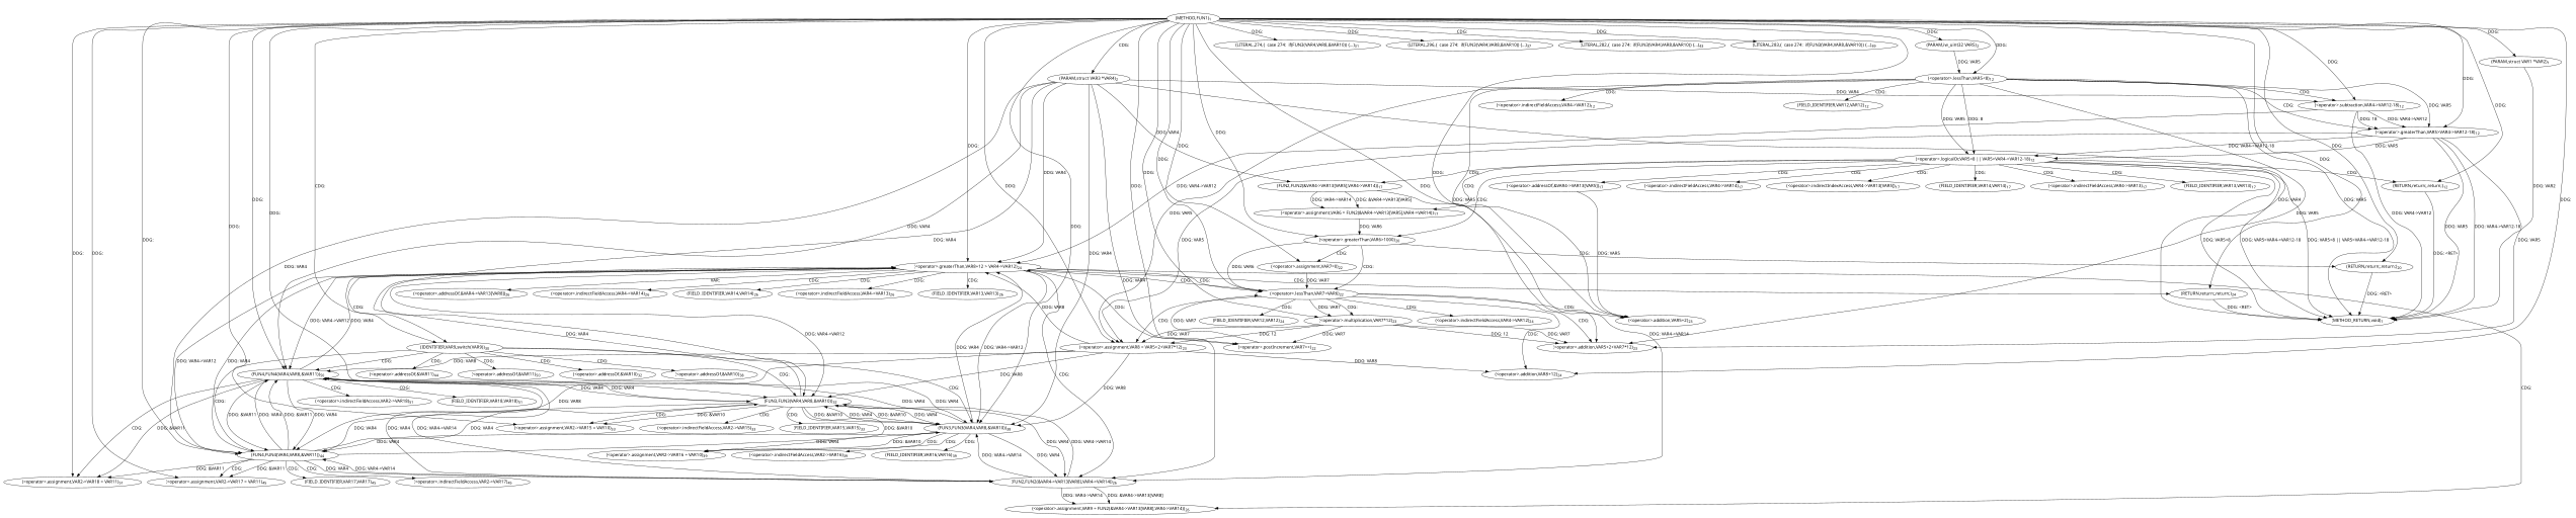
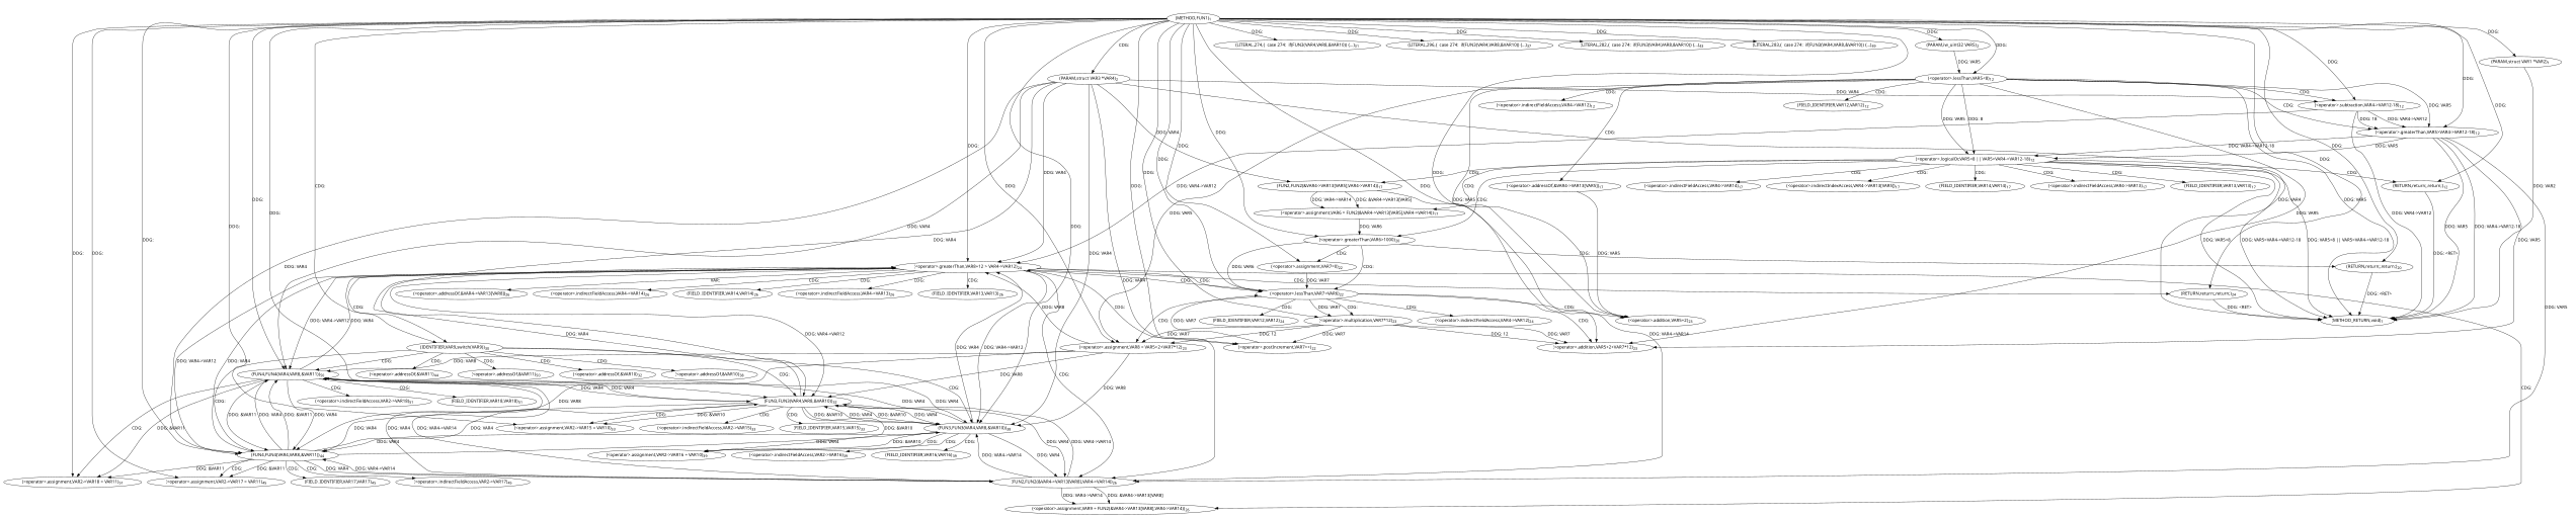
  digraph {
    fontname="Noto Sans"
    node [fontname="Noto Sans"]
    edge [fontname="Noto Sans"]
    n1 [label=<(METHOD,FUN1)<SUB>1</SUB>>]
    n2 [label=<(PARAM,struct VAR1 *VAR2)<SUB>1</SUB>>]
    n3 [label=<(PARAM,struct VAR3 *VAR4)<SUB>2</SUB>>]
    n4 [label=<(PARAM,iw_uint32 VAR5)<SUB>2</SUB>>]
    n5 [label=<(&lt;operator&gt;.greaterThan,VAR6&gt;1000)<SUB>20</SUB>>]
    n6 [label=<(&lt;operator&gt;.lessThan,VAR7&lt;VAR6)<SUB>22</SUB>>]
    n7 [label=<(&lt;operator&gt;.postIncrement,VAR7++)<SUB>22</SUB>>]
    n8 [label=<(RETURN,return;,return;)<SUB>12</SUB>>]
    n9 [label=<(RETURN,return;,return;)<SUB>20</SUB>>]
    n10 [label=<(&lt;operator&gt;.assignment,VAR7=0)<SUB>22</SUB>>]
    n11 [label=<(&lt;operator&gt;.assignment,VAR8 = VAR5+2+VAR7*12)<SUB>23</SUB>>]
    n12 [label=<(&lt;operator&gt;.lessThan,VAR5&lt;8)<SUB>12</SUB>>]
    n13 [label=<(&lt;operator&gt;.greaterThan,VAR5&gt;VAR4-&gt;VAR12-18)<SUB>12</SUB>>]
    n14 [label=<(&lt;operator&gt;.greaterThan,VAR8+12 &gt; VAR4-&gt;VAR12)<SUB>24</SUB>>]
    n15 [label=<(IDENTIFIER,VAR9,switch(VAR9))<SUB>30</SUB>>]
    n16 [label=<(&lt;operator&gt;.subtraction,VAR4-&gt;VAR12-18)<SUB>12</SUB>>]
    n17 [label=<(&lt;operator&gt;.addition,VAR5+2+VAR7*12)<SUB>23</SUB>>]
    n18 [label=<(RETURN,return;,return;)<SUB>24</SUB>>]
    n19 [label=<(LITERAL,274,{  		case 274:  			if(FUN3(VAR4,VAR8,&amp;VAR10)) {...)<SUB>31</SUB>>]
    n20 [label=<(LITERAL,296,{  		case 274:  			if(FUN3(VAR4,VAR8,&amp;VAR10)) {...)<SUB>37</SUB>>]
    n21 [label=<(LITERAL,282,{  		case 274:  			if(FUN3(VAR4,VAR8,&amp;VAR10)) {...)<SUB>43</SUB>>]
    n22 [label=<(LITERAL,283,{  		case 274:  			if(FUN3(VAR4,VAR8,&amp;VAR10)) {...)<SUB>49</SUB>>]
    n23 [label=<(&lt;operator&gt;.addition,VAR5+2)<SUB>23</SUB>>]
    n24 [label=<(&lt;operator&gt;.multiplication,VAR7*12)<SUB>23</SUB>>]
-   n25 [label=<(&lt;operator&gt;.addition,VAR8+12)<SUB>24</SUB>>]
    n26 [label=<(FUN3,FUN3(VAR4,VAR8,&amp;VAR10))<SUB>32</SUB>>]
    n27 [label=<(FUN3,FUN3(VAR4,VAR8,&amp;VAR10))<SUB>38</SUB>>]
    n28 [label=<(FUN4,FUN4(VAR4,VAR8,&amp;VAR11))<SUB>44</SUB>>]
    n29 [label=<(FUN4,FUN4(VAR4,VAR8,&amp;VAR11))<SUB>50</SUB>>]
    n30 [label=<(&lt;operator&gt;.assignment,VAR2-&gt;VAR15 = VAR10)<SUB>33</SUB>>]
    n31 [label=<(&lt;operator&gt;.assignment,VAR2-&gt;VAR17 = VAR11)<SUB>45</SUB>>]
    n32 [label=<(&lt;operator&gt;.assignment,VAR2-&gt;VAR18 = VAR11)<SUB>51</SUB>>]
    n33 [label=<(METHOD_RETURN,void)<SUB>1</SUB>>]
    n34 [label=<(FUN2,FUN2(&amp;VAR4-&gt;VAR13[VAR5],VAR4-&gt;VAR14))<SUB>17</SUB>>]
    n35 [label=<(FUN2,FUN2(&amp;VAR4-&gt;VAR13[VAR8],VAR4-&gt;VAR14))<SUB>26</SUB>>]
    n36 [label=<(&lt;operator&gt;.indirectFieldAccess,VAR4-&gt;VAR12)<SUB>24</SUB>>]
    n37 [label=<(FIELD_IDENTIFIER,VAR12,VAR12)<SUB>24</SUB>>]
    n38 [label=<(&lt;operator&gt;.logicalOr,VAR5&lt;8 || VAR5&gt;VAR4-&gt;VAR12-18)<SUB>12</SUB>>]
    n39 [label=<(&lt;operator&gt;.indirectFieldAccess,VAR4-&gt;VAR12)<SUB>12</SUB>>]
    n40 [label=<(FIELD_IDENTIFIER,VAR12,VAR12)<SUB>12</SUB>>]
    n41 [label=<(&lt;operator&gt;.assignment,VAR9 = FUN2(&amp;VAR4-&gt;VAR13[VAR8],VAR4-&gt;VAR14))<SUB>26</SUB>>]
    n42 [label=<(&lt;operator&gt;.addressOf,&amp;VAR4-&gt;VAR13[VAR8])<SUB>26</SUB>>]
    n43 [label=<(&lt;operator&gt;.indirectFieldAccess,VAR4-&gt;VAR14)<SUB>26</SUB>>]
    n44 [label=<(FIELD_IDENTIFIER,VAR14,VAR14)<SUB>26</SUB>>]
    n45 [label=<(&lt;operator&gt;.indirectFieldAccess,VAR4-&gt;VAR13)<SUB>26</SUB>>]
    n46 [label=<(FIELD_IDENTIFIER,VAR13,VAR13)<SUB>26</SUB>>]
    n47 [label=<(&lt;operator&gt;.addressOf,&amp;VAR10)<SUB>32</SUB>>]
    n48 [label=<(&lt;operator&gt;.addressOf,&amp;VAR10)<SUB>38</SUB>>]
    n49 [label=<(&lt;operator&gt;.addressOf,&amp;VAR11)<SUB>44</SUB>>]
    n50 [label=<(&lt;operator&gt;.addressOf,&amp;VAR11)<SUB>50</SUB>>]
    n51 [label=<(&lt;operator&gt;.assignment,VAR2-&gt;VAR16 = VAR10)<SUB>39</SUB>>]
    n52 [label=<(&lt;operator&gt;.indirectFieldAccess,VAR2-&gt;VAR15)<SUB>33</SUB>>]
    n53 [label=<(FIELD_IDENTIFIER,VAR15,VAR15)<SUB>33</SUB>>]
    n54 [label=<(&lt;operator&gt;.indirectFieldAccess,VAR2-&gt;VAR16)<SUB>39</SUB>>]
    n55 [label=<(FIELD_IDENTIFIER,VAR16,VAR16)<SUB>39</SUB>>]
    n56 [label=<(&lt;operator&gt;.indirectFieldAccess,VAR2-&gt;VAR17)<SUB>45</SUB>>]
    n57 [label=<(FIELD_IDENTIFIER,VAR17,VAR17)<SUB>45</SUB>>]
    n58 [label=<(&lt;operator&gt;.indirectFieldAccess,VAR2-&gt;VAR18)<SUB>51</SUB>>]
    n59 [label=<(FIELD_IDENTIFIER,VAR18,VAR18)<SUB>51</SUB>>]
    n60 [label=<(&lt;operator&gt;.assignment,VAR6 = FUN2(&amp;VAR4-&gt;VAR13[VAR5],VAR4-&gt;VAR14))<SUB>17</SUB>>]
    n61 [label=<(&lt;operator&gt;.addressOf,&amp;VAR4-&gt;VAR13[VAR5])<SUB>17</SUB>>]
    n62 [label=<(&lt;operator&gt;.indirectFieldAccess,VAR4-&gt;VAR14)<SUB>17</SUB>>]
    n63 [label=<(&lt;operator&gt;.indirectIndexAccess,VAR4-&gt;VAR13[VAR5])<SUB>17</SUB>>]
    n64 [label=<(FIELD_IDENTIFIER,VAR14,VAR14)<SUB>17</SUB>>]
    n65 [label=<(&lt;operator&gt;.indirectFieldAccess,VAR4-&gt;VAR13)<SUB>17</SUB>>]
    n66 [label=<(FIELD_IDENTIFIER,VAR13,VAR13)<SUB>17</SUB>>]
    n1 -> n2 [label="DDG: "]
    n1 -> n3 [label="CDG: "]
    n1 -> n4 [label="DDG: "]
    n1 -> n5 [label="DDG: "]
    n1 -> n6 [label="DDG: "]
    n1 -> n7 [label="DDG: "]
    n1 -> n8 [label="DDG: "]
    n1 -> n9 [label="DDG: "]
    n1 -> n10 [label="DDG: "]
    n1 -> n11 [label="DDG: "]
    n1 -> n12 [label="DDG: "]
    n1 -> n13 [label="DDG: "]
    n1 -> n14 [label="DDG: "]
    n1 -> n15 [label="CDG: "]
    n1 -> n16 [label="DDG: "]
    n1 -> n17 [label="DDG: "]
    n1 -> n18 [label="DDG: "]
    n1 -> n19 [label="DDG: "]
    n1 -> n20 [label="DDG: "]
-   n1 -> n21 [label="CDG: "]
+   n1 -> n21 [label="DDG: "]
    n1 -> n22 [label="DDG: "]
    n1 -> n23 [label="DDG: "]
    n1 -> n24 [label="DDG: "]
-   n1 -> n25 [label="DDG: "]
    n1 -> n26 [label="DDG: "]
    n1 -> n27 [label="DDG: "]
    n1 -> n28 [label="DDG: "]
    n1 -> n29 [label="DDG: "]
    n1 -> n30 [label="DDG: "]
    n1 -> n31 [label="DDG: "]
    n1 -> n32 [label="DDG: "]
    n2 -> n33 [label="DDG: VAR2"]
    n3 -> n14 [label="DDG: VAR4"]
    n3 -> n16 [label="DDG: VAR4"]
    n3 -> n26 [label="DDG: VAR4"]
    n3 -> n27 [label="DDG: VAR4"]
    n3 -> n28 [label="DDG: VAR4"]
    n3 -> n29 [label="DDG: VAR4"]
    n3 -> n33 [label="DDG: VAR4"]
    n3 -> n34 [label="DDG: VAR4"]
    n3 -> n35 [label="DDG: VAR4"]
    n4 -> n12 [label="DDG: VAR5"]
    n5 -> n6 [label="DDG: VAR6"]
    n5 -> n6 [label="CDG: "]
    n5 -> n9 [label="CDG: "]
    n5 -> n10 [label="CDG: "]
    n6 -> n11 [label="CDG: "]
    n6 -> n14 [label="CDG: "]
    n6 -> n17 [label="CDG: "]
    n6 -> n23 [label="CDG: "]
    n6 -> n24 [label="DDG: VAR7"]
    n6 -> n24 [label="CDG: "]
-   n6 -> n25 [label="CDG: "]
    n6 -> n36 [label="CDG: "]
    n6 -> n37 [label="CDG: "]
    n7 -> n6 [label="DDG: VAR7"]
    n8 -> n33 [label="DDG: &lt;RET&gt;"]
    n9 -> n33 [label="DDG: &lt;RET&gt;"]
    n10 -> n6 [label="DDG: VAR7"]
    n11 -> n14 [label="DDG: VAR8"]
-   n11 -> n25 [label="DDG: VAR8"]
    n11 -> n26 [label="DDG: VAR8"]
    n11 -> n27 [label="DDG: VAR8"]
    n11 -> n28 [label="DDG: VAR8"]
    n11 -> n29 [label="DDG: VAR8"]
    n12 -> n11 [label="DDG: VAR5"]
    n12 -> n13 [label="DDG: VAR5"]
    n12 -> n13 [label="CDG: "]
    n12 -> n16 [label="CDG: "]
    n12 -> n17 [label="DDG: VAR5"]
    n12 -> n23 [label="DDG: VAR5"]
    n12 -> n33 [label="DDG: VAR5"]
    n12 -> n38 [label="DDG: VAR5"]
    n12 -> n38 [label="DDG: 8"]
    n12 -> n39 [label="CDG: "]
    n12 -> n40 [label="CDG: "]
-   n13 -> n11 [label="DDG: VAR5"]
+   n13 -> n35 [label="DDG: VAR5"]
    n13 -> n17 [label="DDG: VAR5"]
    n13 -> n33 [label="DDG: VAR5"]
    n13 -> n33 [label="DDG: VAR4-&gt;VAR12-18"]
    n13 -> n38 [label="DDG: VAR5"]
    n13 -> n38 [label="DDG: VAR4-&gt;VAR12-18"]
    n14 -> n6 [label="CDG: "]
    n14 -> n7 [label="CDG: "]
    n14 -> n15 [label="CDG: "]
    n14 -> n18 [label="CDG: "]
    n14 -> n26 [label="DDG: VAR4-&gt;VAR12"]
    n14 -> n27 [label="DDG: VAR4-&gt;VAR12"]
    n14 -> n28 [label="DDG: VAR4-&gt;VAR12"]
    n14 -> n29 [label="DDG: VAR4-&gt;VAR12"]
    n14 -> n35 [label="CDG: "]
    n14 -> n41 [label="CDG: "]
    n14 -> n42 [label="VAR: "]
    n14 -> n43 [label="CDG: "]
    n14 -> n44 [label="CDG: "]
    n14 -> n45 [label="CDG: "]
    n14 -> n46 [label="CDG: "]
    n15 -> n26 [label="CDG: "]
    n15 -> n27 [label="CDG: "]
    n15 -> n28 [label="CDG: "]
    n15 -> n29 [label="CDG: "]
    n15 -> n47 [label="CDG: "]
    n15 -> n48 [label="CDG: "]
    n15 -> n49 [label="CDG: "]
    n15 -> n50 [label="CDG: "]
    n16 -> n13 [label="DDG: VAR4-&gt;VAR12"]
    n16 -> n13 [label="DDG: 18"]
    n16 -> n14 [label="DDG: VAR4-&gt;VAR12"]
    n16 -> n33 [label="DDG: VAR4-&gt;VAR12"]
    n18 -> n33 [label="DDG: &lt;RET&gt;"]
    n24 -> n7 [label="DDG: VAR7"]
    n24 -> n11 [label="DDG: VAR7"]
    n24 -> n11 [label="DDG: 12"]
    n24 -> n17 [label="DDG: VAR7"]
    n24 -> n17 [label="DDG: 12"]
    n26 -> n14 [label="DDG: VAR4"]
    n26 -> n27 [label="DDG: VAR4"]
    n26 -> n27 [label="DDG: &amp;VAR10"]
    n26 -> n28 [label="DDG: VAR4"]
    n26 -> n29 [label="DDG: VAR4"]
    n26 -> n30 [label="DDG: &amp;VAR10"]
    n26 -> n30 [label="CDG: "]
    n26 -> n35 [label="DDG: VAR4"]
    n26 -> n51 [label="DDG: &amp;VAR10"]
    n26 -> n52 [label="CDG: "]
    n26 -> n53 [label="CDG: "]
    n27 -> n14 [label="DDG: VAR4"]
    n27 -> n26 [label="DDG: VAR4"]
    n27 -> n26 [label="DDG: &amp;VAR10"]
    n27 -> n28 [label="DDG: VAR4"]
    n27 -> n29 [label="DDG: VAR4"]
    n27 -> n35 [label="DDG: VAR4"]
    n27 -> n51 [label="DDG: &amp;VAR10"]
    n27 -> n51 [label="CDG: "]
    n27 -> n54 [label="CDG: "]
    n27 -> n55 [label="CDG: "]
    n28 -> n14 [label="DDG: VAR4"]
    n28 -> n26 [label="DDG: VAR4"]
    n28 -> n27 [label="DDG: VAR4"]
    n28 -> n29 [label="DDG: VAR4"]
    n28 -> n29 [label="DDG: &amp;VAR11"]
    n28 -> n31 [label="DDG: &amp;VAR11"]
    n28 -> n31 [label="CDG: "]
    n28 -> n32 [label="DDG: &amp;VAR11"]
    n28 -> n35 [label="DDG: VAR4"]
    n28 -> n56 [label="CDG: "]
    n28 -> n57 [label="CDG: "]
    n29 -> n14 [label="DDG: VAR4"]
    n29 -> n26 [label="DDG: VAR4"]
    n29 -> n27 [label="DDG: VAR4"]
    n29 -> n28 [label="DDG: VAR4"]
    n29 -> n28 [label="DDG: &amp;VAR11"]
    n29 -> n32 [label="DDG: &amp;VAR11"]
    n29 -> n32 [label="CDG: "]
    n29 -> n35 [label="DDG: VAR4"]
    n29 -> n58 [label="CDG: "]
    n29 -> n59 [label="CDG: "]
    n34 -> n35 [label="DDG: VAR4-&gt;VAR14"]
    n34 -> n60 [label="DDG: &amp;VAR4-&gt;VAR13[VAR5]"]
    n34 -> n60 [label="DDG: VAR4-&gt;VAR14"]
    n35 -> n26 [label="DDG: VAR4-&gt;VAR14"]
    n35 -> n27 [label="DDG: VAR4-&gt;VAR14"]
    n35 -> n28 [label="DDG: VAR4-&gt;VAR14"]
    n35 -> n29 [label="DDG: VAR4-&gt;VAR14"]
    n35 -> n41 [label="DDG: &amp;VAR4-&gt;VAR13[VAR8]"]
    n35 -> n41 [label="DDG: VAR4-&gt;VAR14"]
    n38 -> n5 [label="CDG: "]
    n38 -> n8 [label="CDG: "]
    n38 -> n33 [label="DDG: VAR5&lt;8"]
    n38 -> n33 [label="DDG: VAR5&gt;VAR4-&gt;VAR12-18"]
    n38 -> n33 [label="DDG: VAR5&lt;8 || VAR5&gt;VAR4-&gt;VAR12-18"]
    n38 -> n34 [label="CDG: "]
    n38 -> n60 [label="CDG: "]
-   n38 -> n61 [label="CDG: "]
+   n12 -> n61 [label="CDG: "]
    n38 -> n62 [label="CDG: "]
    n38 -> n63 [label="CDG: "]
    n38 -> n64 [label="CDG: "]
    n38 -> n65 [label="CDG: "]
    n38 -> n66 [label="CDG: "]
    n60 -> n5 [label="DDG: VAR6"]
    n61 -> n23 [label="DDG: VAR5"]
  }
